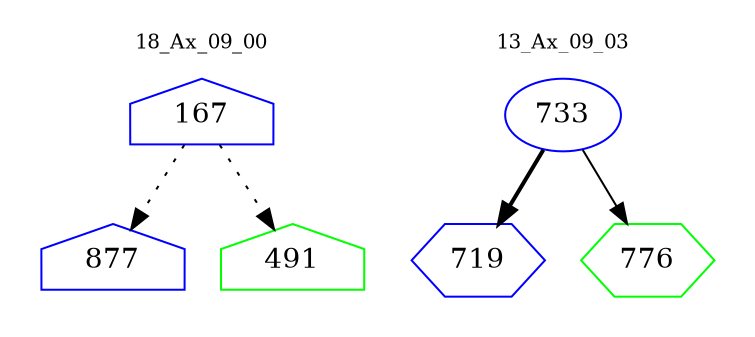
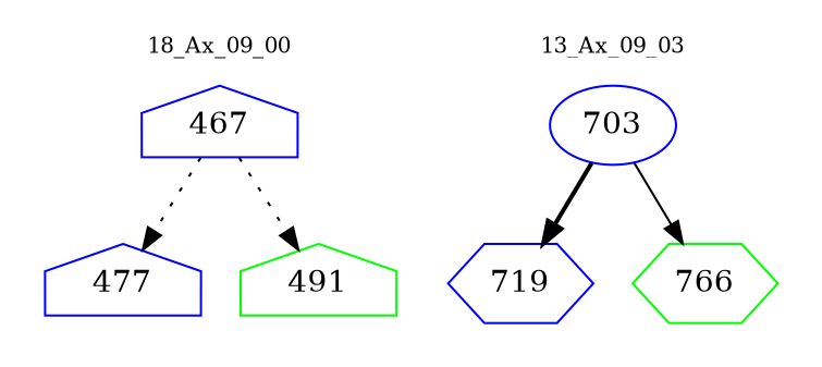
  digraph {
    node [color=blue shape=house]
    edge [color=black style=dotted]
-   n1 [label=167]
-   n2 [label=877]
+   n1 [label=467]
+   n2 [label=477]
    n3 [color=green label=491]
-   n4 [label=733 shape=ellipse]
+   n4 [label=703 shape=ellipse]
    n5 [label=719 shape=hexagon]
-   n6 [color=green label=776 shape=hexagon]
+   n6 [color=green label=766 shape=hexagon]
    subgraph cluster_1 {
      color=white
      fontsize=10
      label="18_Ax_09_00"
      n1
      n2
      n3
    }
    subgraph cluster_2 {
      color=white
      fontsize=10
      label="13_Ax_09_03"
      n4
      n5
      n6
    }
    n1 -> n2
    n1 -> n3
    n4 -> n5 [style=bold]
    n4 -> n6 [style=solid]
  }
